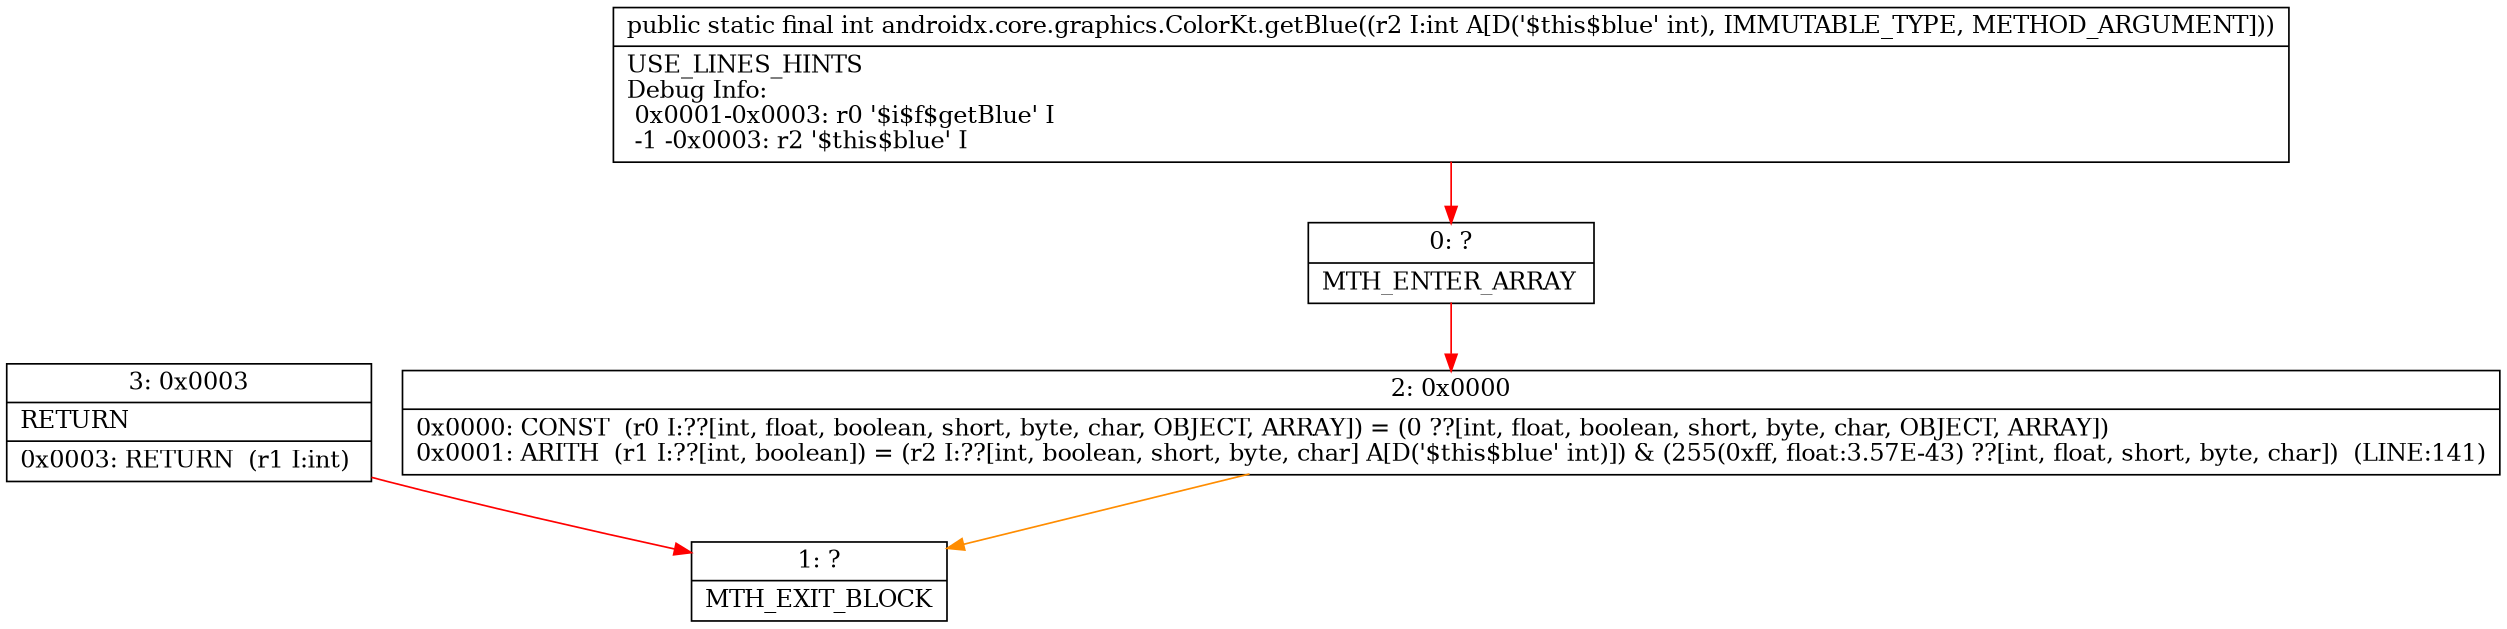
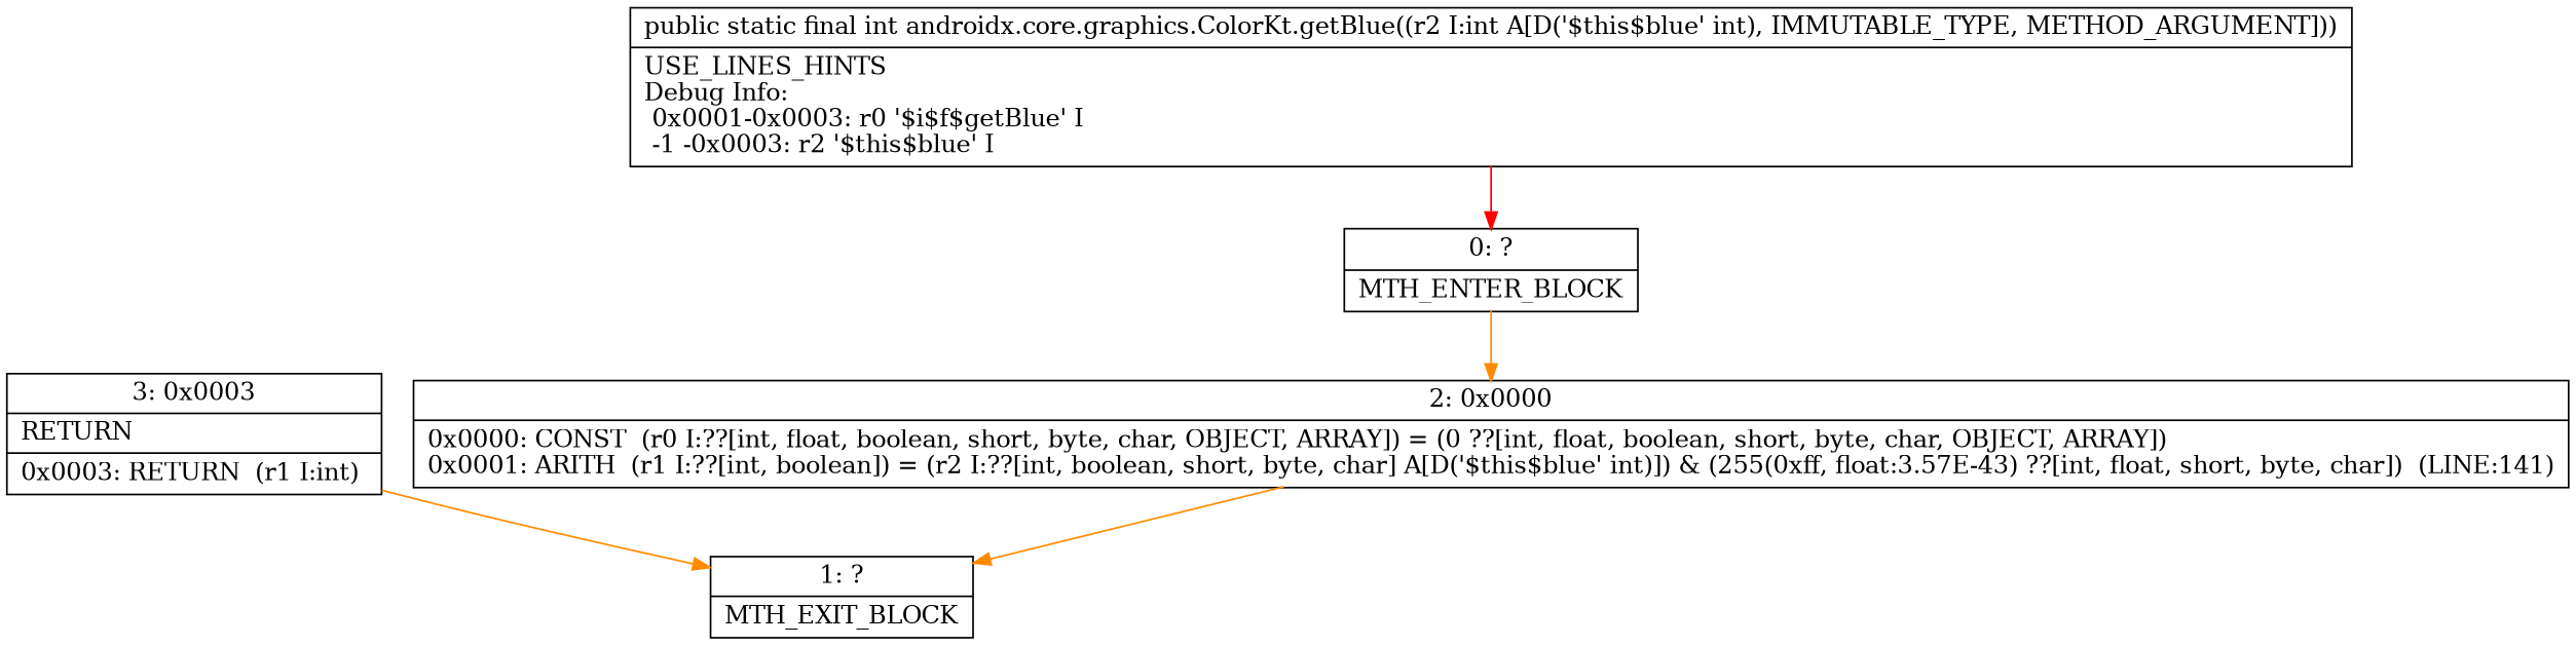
  digraph {
    node [shape=record]
    edge [color=darkorange]
-   n1 [label="{0\:\ ?|MTH_ENTER_ARRAY\l}"]
+   n1 [label="{0\:\ ?|MTH_ENTER_BLOCK\l}"]
    n2 [label="{2\:\ 0x0000|0x0000: CONST  (r0 I:??[int, float, boolean, short, byte, char, OBJECT, ARRAY]) = (0 ??[int, float, boolean, short, byte, char, OBJECT, ARRAY]) \l0x0001: ARITH  (r1 I:??[int, boolean]) = (r2 I:??[int, boolean, short, byte, char] A[D('$this$blue' int)]) & (255(0xff, float:3.57E\-43) ??[int, float, short, byte, char])  (LINE:141)\l}"]
    n3 [label="{1\:\ ?|MTH_EXIT_BLOCK\l}"]
    n4 [label="{3\:\ 0x0003|RETURN\l|0x0003: RETURN  (r1 I:int) \l}"]
    n5 [label="{public static final int androidx.core.graphics.ColorKt.getBlue((r2 I:int A[D('$this$blue' int), IMMUTABLE_TYPE, METHOD_ARGUMENT]))  | USE_LINES_HINTS\lDebug Info:\l  0x0001\-0x0003: r0 '$i$f$getBlue' I\l  \-1 \-0x0003: r2 '$this$blue' I\l}"]
-   n1 -> n2 [color=red]
+   n1 -> n2
    n2 -> n3
-   n4 -> n3 [color=red]
+   n4 -> n3
    n5 -> n1 [color=red]
  }
